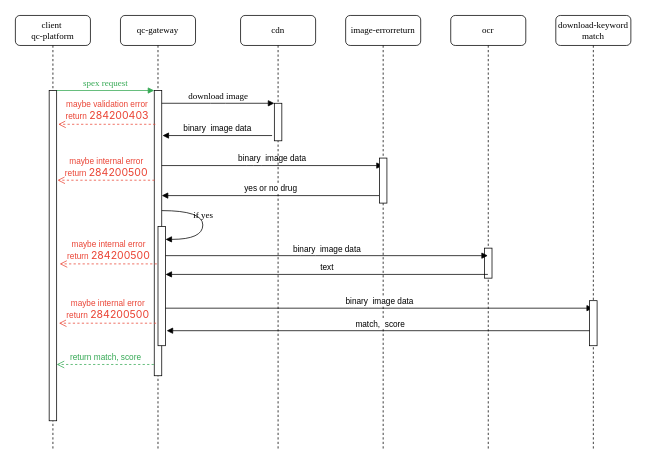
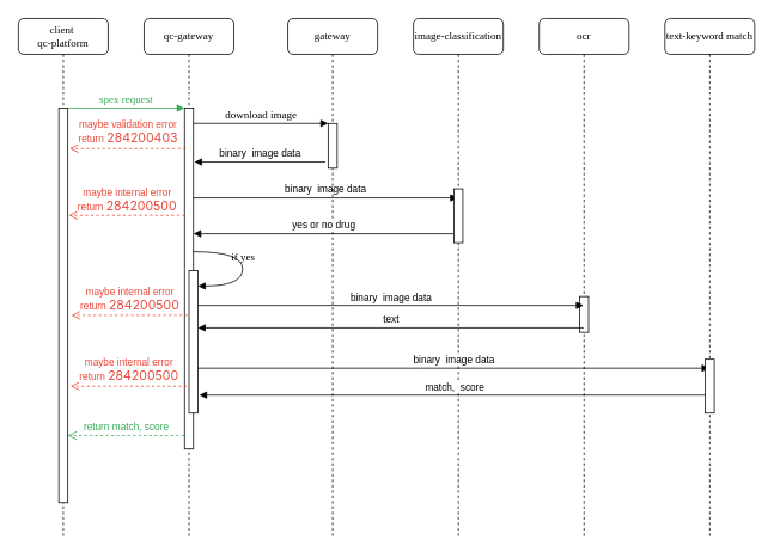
  <mxCell id="0" />
  <mxCell id="1" parent="0" />
  <mxCell id="2" value="qc-gateway" style="shape=umlLifeline;perimeter=lifelinePerimeter;whiteSpace=wrap;html=1;container=1;collapsible=0;recursiveResize=0;outlineConnect=0;rounded=1;shadow=0;comic=0;labelBackgroundColor=none;strokeWidth=1;fontFamily=Verdana;fontSize=12;align=center;" parent="1" vertex="1"><mxGeometry x="160" y="20" width="100" height="580" as="geometry" /></mxCell>
  <mxCell id="3" value="" style="html=1;points=[];perimeter=orthogonalPerimeter;rounded=0;shadow=0;comic=0;labelBackgroundColor=none;strokeWidth=1;fontFamily=Verdana;fontSize=12;align=center;" parent="2" vertex="1"><mxGeometry x="45" y="100" width="10" height="380" as="geometry" /></mxCell>
  <mxCell id="4" value="&lt;span style=&quot;font-family: Helvetica; font-size: 11px; background-color: rgb(255, 255, 255);&quot;&gt;binary&amp;nbsp; image data&lt;/span&gt;" style="html=1;verticalAlign=bottom;endArrow=block;labelBackgroundColor=none;fontFamily=Verdana;fontSize=12;edgeStyle=elbowEdgeStyle;elbow=vertical;" edge="1" parent="2" target="8"><mxGeometry relative="1" as="geometry"><mxPoint x="55" y="200" as="sourcePoint" /><mxPoint x="205" y="200" as="targetPoint" /></mxGeometry></mxCell>
  <mxCell id="5" value="" style="html=1;points=[];perimeter=orthogonalPerimeter;rounded=0;shadow=0;comic=0;labelBackgroundColor=none;strokeWidth=1;fontFamily=Verdana;fontSize=12;align=center;" vertex="1" parent="2"><mxGeometry x="50" y="281" width="10" height="159" as="geometry" /></mxCell>
- <mxCell id="6" value="cdn" style="shape=umlLifeline;perimeter=lifelinePerimeter;whiteSpace=wrap;html=1;container=1;collapsible=0;recursiveResize=0;outlineConnect=0;rounded=1;shadow=0;comic=0;labelBackgroundColor=none;strokeWidth=1;fontFamily=Verdana;fontSize=12;align=center;" parent="1" vertex="1"><mxGeometry x="320" y="20" width="100" height="580" as="geometry" /></mxCell>
+ <mxCell id="6" value="gateway" style="shape=umlLifeline;perimeter=lifelinePerimeter;whiteSpace=wrap;html=1;container=1;collapsible=0;recursiveResize=0;outlineConnect=0;rounded=1;shadow=0;comic=0;labelBackgroundColor=none;strokeWidth=1;fontFamily=Verdana;fontSize=12;align=center;" parent="1" vertex="1"><mxGeometry x="320" y="20" width="100" height="580" as="geometry" /></mxCell>
  <mxCell id="7" value="" style="html=1;points=[];perimeter=orthogonalPerimeter;rounded=0;shadow=0;comic=0;labelBackgroundColor=none;strokeWidth=1;fontFamily=Verdana;fontSize=12;align=center;" parent="6" vertex="1"><mxGeometry x="45" y="117" width="10" height="50" as="geometry" /></mxCell>
- <mxCell id="8" value="image-errorreturn" style="shape=umlLifeline;perimeter=lifelinePerimeter;whiteSpace=wrap;html=1;container=1;collapsible=0;recursiveResize=0;outlineConnect=0;rounded=1;shadow=0;comic=0;labelBackgroundColor=none;strokeWidth=1;fontFamily=Verdana;fontSize=12;align=center;" parent="1" vertex="1"><mxGeometry x="460" y="20" width="100" height="580" as="geometry" /></mxCell>
+ <mxCell id="8" value="image-classification" style="shape=umlLifeline;perimeter=lifelinePerimeter;whiteSpace=wrap;html=1;container=1;collapsible=0;recursiveResize=0;outlineConnect=0;rounded=1;shadow=0;comic=0;labelBackgroundColor=none;strokeWidth=1;fontFamily=Verdana;fontSize=12;align=center;" parent="1" vertex="1"><mxGeometry x="460" y="20" width="100" height="580" as="geometry" /></mxCell>
  <mxCell id="9" value="&lt;span style=&quot;font-family: Helvetica; font-size: 11px; background-color: rgb(255, 255, 255);&quot;&gt;binary&amp;nbsp; image data&lt;/span&gt;" style="html=1;verticalAlign=bottom;endArrow=block;labelBackgroundColor=none;fontFamily=Verdana;fontSize=12;edgeStyle=elbowEdgeStyle;elbow=vertical;" edge="1" parent="8" target="14"><mxGeometry relative="1" as="geometry"><mxPoint x="-240" y="390" as="sourcePoint" /><mxPoint x="189.5" y="390" as="targetPoint" /></mxGeometry></mxCell>
  <mxCell id="10" value="match,&amp;nbsp; score" style="html=1;verticalAlign=bottom;endArrow=block;rounded=0;" edge="1" parent="8" source="14"><mxGeometry width="80" relative="1" as="geometry"><mxPoint x="191" y="420" as="sourcePoint" /><mxPoint x="-238.5" y="420" as="targetPoint" /></mxGeometry></mxCell>
  <mxCell id="11" value="ocr" style="shape=umlLifeline;perimeter=lifelinePerimeter;whiteSpace=wrap;html=1;container=1;collapsible=0;recursiveResize=0;outlineConnect=0;rounded=1;shadow=0;comic=0;labelBackgroundColor=none;strokeWidth=1;fontFamily=Verdana;fontSize=12;align=center;" parent="1" vertex="1"><mxGeometry x="600" y="20" width="100" height="580" as="geometry" /></mxCell>
  <mxCell id="12" value="" style="html=1;points=[];perimeter=orthogonalPerimeter;rounded=0;shadow=0;comic=0;labelBackgroundColor=none;strokeWidth=1;fontFamily=Verdana;fontSize=12;align=center;" parent="11" vertex="1"><mxGeometry x="-95" y="190" width="10" height="60" as="geometry" /></mxCell>
  <mxCell id="13" value="" style="html=1;points=[];perimeter=orthogonalPerimeter;rounded=0;shadow=0;comic=0;labelBackgroundColor=none;strokeWidth=1;fontFamily=Verdana;fontSize=12;align=center;" parent="11" vertex="1"><mxGeometry x="45" y="310" width="10" height="40" as="geometry" /></mxCell>
- <mxCell id="14" value="download-keyword match" style="shape=umlLifeline;perimeter=lifelinePerimeter;whiteSpace=wrap;html=1;container=1;collapsible=0;recursiveResize=0;outlineConnect=0;rounded=1;shadow=0;comic=0;labelBackgroundColor=none;strokeWidth=1;fontFamily=Verdana;fontSize=12;align=center;" parent="1" vertex="1"><mxGeometry x="740" y="20" width="100" height="580" as="geometry" /></mxCell>
+ <mxCell id="14" value="text-keyword match" style="shape=umlLifeline;perimeter=lifelinePerimeter;whiteSpace=wrap;html=1;container=1;collapsible=0;recursiveResize=0;outlineConnect=0;rounded=1;shadow=0;comic=0;labelBackgroundColor=none;strokeWidth=1;fontFamily=Verdana;fontSize=12;align=center;" parent="1" vertex="1"><mxGeometry x="740" y="20" width="100" height="580" as="geometry" /></mxCell>
  <mxCell id="15" value="" style="html=1;points=[];perimeter=orthogonalPerimeter;rounded=0;shadow=0;comic=0;labelBackgroundColor=none;strokeWidth=1;fontFamily=Verdana;fontSize=12;align=center;" parent="14" vertex="1"><mxGeometry x="45" y="380" width="10" height="60" as="geometry" /></mxCell>
  <mxCell id="16" value="client&amp;nbsp;&lt;br&gt;qc-platform" style="shape=umlLifeline;perimeter=lifelinePerimeter;whiteSpace=wrap;html=1;container=1;collapsible=0;recursiveResize=0;outlineConnect=0;rounded=1;shadow=0;comic=0;labelBackgroundColor=none;strokeWidth=1;fontFamily=Verdana;fontSize=12;align=center;" parent="1" vertex="1"><mxGeometry x="20" y="20" width="100" height="580" as="geometry" /></mxCell>
  <mxCell id="17" value="" style="html=1;points=[];perimeter=orthogonalPerimeter;rounded=0;shadow=0;comic=0;labelBackgroundColor=none;strokeWidth=1;fontFamily=Verdana;fontSize=12;align=center;" parent="16" vertex="1"><mxGeometry x="45" y="100" width="10" height="440" as="geometry" /></mxCell>
  <mxCell id="18" value="&lt;font color=&quot;#ea4435&quot;&gt;maybe internal error&lt;br&gt;return&amp;nbsp;&lt;span style=&quot;font-family: -apple-system, &amp;quot;system-ui&amp;quot;, &amp;quot;Segoe UI&amp;quot;, Roboto, Oxygen, Ubuntu, &amp;quot;Fira Sans&amp;quot;, &amp;quot;Droid Sans&amp;quot;, &amp;quot;Helvetica Neue&amp;quot;, sans-serif; font-size: 14px; text-align: left;&quot;&gt;284200500&lt;/span&gt;&lt;/font&gt;" style="html=1;verticalAlign=bottom;endArrow=open;dashed=1;endSize=8;rounded=0;strokeColor=#EA4435;" edge="1" parent="16"><mxGeometry relative="1" as="geometry"><mxPoint x="185.5" y="219.5" as="sourcePoint" /><mxPoint x="56" y="219.5" as="targetPoint" /></mxGeometry></mxCell>
  <mxCell id="19" value="&lt;span style=&quot;color: rgb(234, 68, 53);&quot;&gt;maybe internal error&lt;/span&gt;&lt;br style=&quot;color: rgb(234, 68, 53);&quot;&gt;&lt;span style=&quot;color: rgb(234, 68, 53);&quot;&gt;return&amp;nbsp;&lt;/span&gt;&lt;span style=&quot;color: rgb(234, 68, 53); font-family: -apple-system, &amp;quot;system-ui&amp;quot;, &amp;quot;Segoe UI&amp;quot;, Roboto, Oxygen, Ubuntu, &amp;quot;Fira Sans&amp;quot;, &amp;quot;Droid Sans&amp;quot;, &amp;quot;Helvetica Neue&amp;quot;, sans-serif; font-size: 14px; text-align: left;&quot;&gt;284200500&lt;/span&gt;" style="html=1;verticalAlign=bottom;endArrow=open;dashed=1;endSize=8;rounded=0;strokeColor=#EA4435;" edge="1" parent="16"><mxGeometry relative="1" as="geometry"><mxPoint x="188.5" y="331" as="sourcePoint" /><mxPoint x="59" y="331" as="targetPoint" /></mxGeometry></mxCell>
  <mxCell id="20" value="&lt;span style=&quot;color: rgb(234, 68, 53);&quot;&gt;maybe internal error&lt;/span&gt;&lt;br style=&quot;color: rgb(234, 68, 53);&quot;&gt;&lt;span style=&quot;color: rgb(234, 68, 53);&quot;&gt;return&amp;nbsp;&lt;/span&gt;&lt;span style=&quot;color: rgb(234, 68, 53); font-family: -apple-system, &amp;quot;system-ui&amp;quot;, &amp;quot;Segoe UI&amp;quot;, Roboto, Oxygen, Ubuntu, &amp;quot;Fira Sans&amp;quot;, &amp;quot;Droid Sans&amp;quot;, &amp;quot;Helvetica Neue&amp;quot;, sans-serif; font-size: 14px; text-align: left;&quot;&gt;284200500&lt;/span&gt;" style="html=1;verticalAlign=bottom;endArrow=open;dashed=1;endSize=8;rounded=0;strokeColor=#EA4435;" edge="1" parent="16"><mxGeometry relative="1" as="geometry"><mxPoint x="187.5" y="410" as="sourcePoint" /><mxPoint x="58" y="410" as="targetPoint" /></mxGeometry></mxCell>
  <mxCell id="21" value="&lt;font color=&quot;#34a853&quot;&gt;return match, score&lt;/font&gt;" style="html=1;verticalAlign=bottom;endArrow=open;dashed=1;endSize=8;rounded=0;strokeColor=#34A853;" edge="1" parent="16"><mxGeometry relative="1" as="geometry"><mxPoint x="184.5" y="465" as="sourcePoint" /><mxPoint x="55" y="465" as="targetPoint" /></mxGeometry></mxCell>
  <mxCell id="22" value="&lt;font color=&quot;#34a853&quot;&gt;spex request&lt;/font&gt;" style="html=1;verticalAlign=bottom;endArrow=block;entryX=0;entryY=0;labelBackgroundColor=none;fontFamily=Verdana;fontSize=12;edgeStyle=elbowEdgeStyle;elbow=vertical;strokeColor=#34A853;" parent="1" source="17" target="3" edge="1"><mxGeometry relative="1" as="geometry"><mxPoint x="140" y="130" as="sourcePoint" /></mxGeometry></mxCell>
  <mxCell id="23" value="download image" style="html=1;verticalAlign=bottom;endArrow=block;entryX=0;entryY=0;labelBackgroundColor=none;fontFamily=Verdana;fontSize=12;edgeStyle=elbowEdgeStyle;elbow=vertical;" parent="1" source="3" target="7" edge="1"><mxGeometry relative="1" as="geometry"><mxPoint x="290" y="140" as="sourcePoint" /></mxGeometry></mxCell>
  <mxCell id="24" value="binary&amp;nbsp; image data" style="html=1;verticalAlign=bottom;endArrow=block;rounded=0;" edge="1" parent="1"><mxGeometry width="80" relative="1" as="geometry"><mxPoint x="362" y="180" as="sourcePoint" /><mxPoint x="216" y="180" as="targetPoint" /></mxGeometry></mxCell>
  <mxCell id="25" value="&lt;font color=&quot;#ea4435&quot;&gt;maybe validation error&lt;br&gt;return&amp;nbsp;&lt;/font&gt;&lt;span style=&quot;font-family: -apple-system, &amp;quot;system-ui&amp;quot;, &amp;quot;Segoe UI&amp;quot;, Roboto, Oxygen, Ubuntu, &amp;quot;Fira Sans&amp;quot;, &amp;quot;Droid Sans&amp;quot;, &amp;quot;Helvetica Neue&amp;quot;, sans-serif; font-size: 14px; text-align: left;&quot;&gt;&lt;font color=&quot;#ea4435&quot;&gt;284200403&lt;/font&gt;&lt;/span&gt;" style="html=1;verticalAlign=bottom;endArrow=open;dashed=1;endSize=8;rounded=0;strokeColor=#EA4435;" edge="1" parent="1"><mxGeometry relative="1" as="geometry"><mxPoint x="206.5" y="165" as="sourcePoint" /><mxPoint x="77" y="165" as="targetPoint" /></mxGeometry></mxCell>
  <mxCell id="26" value="yes or no drug" style="html=1;verticalAlign=bottom;endArrow=block;rounded=0;" edge="1" parent="1"><mxGeometry width="80" relative="1" as="geometry"><mxPoint x="504.5" y="260" as="sourcePoint" /><mxPoint x="215" y="260" as="targetPoint" /></mxGeometry></mxCell>
  <mxCell id="27" value="if yes" style="html=1;verticalAlign=bottom;endArrow=block;labelBackgroundColor=none;fontFamily=Verdana;fontSize=12;elbow=vertical;edgeStyle=orthogonalEdgeStyle;curved=1;entryX=1;entryY=0.286;entryPerimeter=0;exitX=1.038;exitY=0.345;exitPerimeter=0;" edge="1" parent="1"><mxGeometry relative="1" as="geometry"><mxPoint x="215.003" y="280" as="sourcePoint" /><mxPoint x="220.003" y="318.333" as="targetPoint" /><Array as="points"><mxPoint x="269.67" y="280" /><mxPoint x="269.67" y="318" /></Array></mxGeometry></mxCell>
  <mxCell id="28" value="&lt;span style=&quot;font-family: Helvetica; font-size: 11px; background-color: rgb(255, 255, 255);&quot;&gt;binary&amp;nbsp; image data&lt;/span&gt;" style="html=1;verticalAlign=bottom;endArrow=block;labelBackgroundColor=none;fontFamily=Verdana;fontSize=12;edgeStyle=elbowEdgeStyle;elbow=vertical;" edge="1" parent="1" target="11"><mxGeometry relative="1" as="geometry"><mxPoint x="220" y="340" as="sourcePoint" /><mxPoint x="514.5" y="340" as="targetPoint" /></mxGeometry></mxCell>
  <mxCell id="29" value="text" style="html=1;verticalAlign=bottom;endArrow=block;rounded=0;" edge="1" parent="1" source="11"><mxGeometry width="80" relative="1" as="geometry"><mxPoint x="509.5" y="365" as="sourcePoint" /><mxPoint x="220" y="365" as="targetPoint" /></mxGeometry></mxCell>
